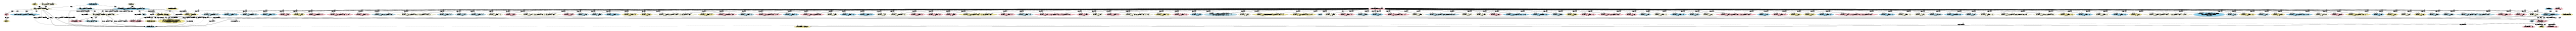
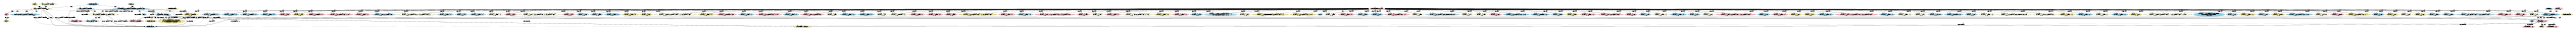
  digraph {
    node [fillcolor=lightpink style=filled]
    edge [style=dashed]
    n1 [fillcolor=skyblue label="(Call,data[l++] = immediate >> 8)"]
    n2 [label="(Call,immediate >> 8)"]
    n3 [fillcolor=lightblue label="(Block,)"]
    n4 [fillcolor=lightblue label="(Identifier,static int)"]
    n5 [label="(Call,immediate >> 32)"]
    n6 [fillcolor=khaki label="(Literal,8)"]
    n7 [label="(Call,immediate >> 16)"]
    n8 [fillcolor=khaki label="(Call,immediate > UT32_MAX)"]
    n9 [fillcolor=skyblue label="(Call,immediate = op->operands[1].immediate * op->operands[1].sign)"]
    n10 [fillcolor=lightyellow label="(Call,op->operands[1].immediate * op->operands[1].sign)"]
-   n11 [fillcolor=khaki label="(Call,immediate < UT32_MAX)"]
+   n11 [fillcolor=lightblue label="(Call,immediate < UT32_MAX)"]
    n12 [fillcolor=lightblue label="(Block,)"]
    n13 [label="(Call,data[l++] = immediate)"]
    n14 [fillcolor=khaki label="(Call,data[l++] = immediate)"]
    n15 [label="(Call,immediate >> byte)"]
    n16 [fillcolor=lightblue label="(Call,op->operands[1].sign)"]
    n17 [fillcolor=khaki label="(Call,((op->operands[0].type & OT_QWORD) |\n\t\t\t\t\t(op->operands[1].type & OT_QWORD)) &&\n\t\t\t\t\timmediate < UT32_MAX)"]
    n18 [fillcolor=khaki label="(Identifier,UT32_MAX)"]
    n19 [fillcolor=lightyellow label="(Call,op->operands[1].immediate == -1)"]
    n20 [label="(Call,-1)"]
    n21 [fillcolor=skyblue label="(ControlStructure,if (op->operands[1].immediate == -1))"]
    n22 [fillcolor=khaki label="(Literal,1)"]
    n23 [label="(MethodParameterIn,ut8 *data)"]
    n24 [fillcolor=lightyellow label="(Call,data[l++] = offset)"]
    n25 [label="(Call,data[l++] = offset >> 24)"]
    n26 [fillcolor=lightblue label="(Call,data[l++] = offset)"]
    n27 [fillcolor=skyblue label="(Call,data[l++] = 0x48)"]
    n28 [label="(Call,data[l++] = op->operands[0].reg << 3 | 4)"]
    n29 [fillcolor=lightyellow label="(Call,data[l++] = offset)"]
    n30 [fillcolor=lightblue label="(Call,data[l++] = op->operands[1].type & OT_BYTE ? 0x8a : 0x8b)"]
    n31 [fillcolor=lightyellow label="(Call,data[l++] = 0x41)"]
    n32 [fillcolor=lightyellow label="(Call,data[l++] = offset)"]
    n33 [label="(Call,data[l++] = 0x66)"]
    n34 [fillcolor=skyblue label="(Call,data[l++] = op->operands[0].reg << 3 | 0x5)"]
    n35 [fillcolor=skyblue label="(Call,data[l++] = immediate >> 56)"]
    n36 [fillcolor=lightblue label="(Call,data[l++] = offset)"]
    n37 [fillcolor=khaki label="(Call,data[l++] = offset)"]
    n38 [label="(Call,data[l++] = offset >> 16)"]
    n39 [label="(Call,data[l++] = 0x40 | op->operands[1].regs[0])"]
    n40 [label="(Call,data[l++] = 0x66)"]
    n41 [fillcolor=lightblue label="(Call,data[l++] = 0xa0)"]
    n42 [fillcolor=lightyellow label="(Call,data[l++] = offset >> 8)"]
    n43 [fillcolor=skyblue label="(Call,data[l++] = offset >> 24)"]
    n44 [fillcolor=lightblue label="(Call,data[l++] = 0x45)"]
    n45 [fillcolor=lightyellow label="(Call,data[l++] = 0x67)"]
    n46 [label="(Call,data[l++] = 0x80 | op->operands[0].reg << 3 | op->operands[1].regs[0])"]
    n47 [fillcolor=skyblue label="(Call,data[l++] = 0x48)"]
    n48 [label="(Call,data[l++] = offset >> 24)"]
    n49 [fillcolor=khaki label="(Call,data[l++] = 0x67)"]
    n50 [fillcolor=khaki label="(Call,data[l++] = 0x41)"]
    n51 [fillcolor=skyblue label="(Call,data[l++] = offset >> 54)"]
    n52 [label="(Call,data[l++] = mod << 6 | op->operands[1].reg << 3 | op->operands[0].regs[0])"]
    n53 [fillcolor=skyblue label="(Call,data[l++] = offset >> 8)"]
    n54 [fillcolor=lightyellow label="(Call,data[l++] = offset >> 8)"]
    n55 [fillcolor=lightyellow label="(Call,data[l++] = 0x48)"]
    n56 [fillcolor=lightblue label="(Call,data[l++] = 0x48 | rex)"]
    n57 [fillcolor=skyblue label="(Call,data[l++] = immediate >> 32)"]
    n58 [fillcolor=lightblue label="(Call,data[l++] = 0x24)"]
    n59 [fillcolor=lightyellow label="(Call,data[l++] = offset >> 16)"]
    n60 [fillcolor=lightyellow label="(Call,data[l++] = (op->operands[0].type & OT_BYTE) ? 0x88 : 0x89)"]
    n61 [fillcolor=lightyellow label="(Call,data[l++] = 0xb8 | op->operands[0].reg)"]
    n62 [fillcolor=khaki label="(Call,data[l++] = offset >> 16)"]
    n63 [fillcolor=skyblue label="(Call,data[l++] = offset >> 16)"]
    n64 [fillcolor=lightyellow label="(Call,data[l++] = offset >> 8)"]
    n65 [fillcolor=skyblue label="(Call,data[l++] = offset >> 16)"]
    n66 [fillcolor=khaki label="(Call,data[l++] = 0x67)"]
    n67 [fillcolor=lightyellow label="(Call,data[l++] = getsib (op->operands[1].scale[0]) << 6 | op->operands[1].regs[0] << 3 | base)"]
    n68 [fillcolor=skyblue label="(Call,data[l++] = (op->operands[1].type & OT_BYTE ||\n\t\t\t\top->operands[0].type & OT_BYTE) ?\n\t\t\t\t0x8a : 0x8b)"]
    n69 [fillcolor=lightblue label="(Call,data[l++] = 0x5)"]
    n70 [fillcolor=khaki label="(Call,data[l++] = offset >> 16)"]
    n71 [fillcolor=lightblue label="(Call,data[l++] = 0x24)"]
    n72 [fillcolor=khaki label="(Call,data[l++] = modrm)"]
    n73 [fillcolor=skyblue label="(Call,data[l++] = op->operands[1].reg << 3 | 0x5)"]
    n74 [fillcolor=lightyellow label="(Call,data[l++] = 0x40 | rex)"]
    n75 [label="(Call,data[l++] = opcode)"]
    n76 [fillcolor=khaki label="(Call,data[l++] = op->operands[1].reg << 3 | 4)"]
    n77 [fillcolor=skyblue label="(Call,data[l++] = 0x8a)"]
    n78 [fillcolor=khaki label="(Call,data[l++] = 0xc7)"]
    n79 [fillcolor=lightyellow label="(Call,data[l++] = 0x8b)"]
    n80 [fillcolor=khaki label="(Call,data[l++] = 0x66)"]
    n81 [fillcolor=lightblue label="(Call,data[l++] = offset)"]
    n82 [fillcolor=lightblue label="(Call,data[l++] = offset)"]
    n83 [fillcolor=lightblue label="(Call,data[l++] = op->operands[1].regs[1] << 3 | op->operands[1].regs[0])"]
    n84 [label="(Call,data[l++] = offset >> 24)"]
    n85 [label="(Call,data[l++] = 0xa1)"]
    n86 [fillcolor=lightyellow label="(Call,data[l++] = rex)"]
    n87 [fillcolor=lightblue label="(Call,data[l++] = immediate >> 24)"]
    n88 [fillcolor=skyblue label="(Call,data[l++] = offset >> 16)"]
    n89 [fillcolor=lightblue label="(Call,data[l++] = immediate >> 48)"]
    n90 [fillcolor=skyblue label="(Call,data[l++] = offset >> 40)"]
    n91 [label="(Call,data[l++] = 0x05)"]
    n92 [fillcolor=khaki label="(Call,data[l++] = 0x48)"]
    n93 [label="(Call,data[l++] = immediate >> 40)"]
    n94 [label="(Call,data[l++] = op->operands[1].reg << 3 | 0x4)"]
    n95 [label="(Call,data[l++] = offset >> 8)"]
    n96 [fillcolor=lightblue label="(Call,data[l++] = 0xc0 | op->operands[0].reg)"]
    n97 [fillcolor=lightyellow label="(Call,data[l++] = op->operands[0].reg << 3 | (op->operands[1].regs[0] - 8))"]
    n98 [fillcolor=lightblue label="(Call,data[l++] = offset >> 24)"]
    n99 [fillcolor=lightblue label="(Call,data[l++] = 0x44)"]
    n100 [fillcolor=lightblue label="(Call,data[l++] = offset >> 24)"]
    n101 [fillcolor=lightyellow label="(Call,data[l++] = offset >> 8)"]
    n102 [label="(Call,data[l++] = 0x66)"]
    n103 [fillcolor=lightyellow label="(Call,data[l++] = mod << 5 | op->operands[0].reg << 3 | op->operands[1].regs[0])"]
    n104 [label="(Call,data[l++] = 0x49)"]
    n105 [fillcolor=lightblue label="(Call,data[l++] = 0x8c)"]
    n106 [fillcolor=lightblue label="(Call,data[l++] = offset)"]
    n107 [fillcolor=skyblue label="(Call,data[l++] = offset >> 8)"]
    n108 [fillcolor=khaki label="(Call,data[l++] = offset >> 24)"]
    n109 [fillcolor=khaki label="(Call,data[l++] = 0x25)"]
    n110 [fillcolor=lightyellow label="(Call,data[l++] = getsib (op->operands[1].scale[0]) << 3 | op->operands[1].regs[0])"]
    n111 [fillcolor=khaki label="(Call,data[l++] = offset >> 24)"]
    n112 [label="(Call,data[l++] = (immediate >> byte))"]
    n113 [fillcolor=lightblue label="(Call,data[l++] = offset >> 8)"]
    n114 [label="(Call,data[l++] = op->operands[0].reg << 3 | 0x4)"]
    n115 [fillcolor=skyblue label="(Call,data[l++] = offset >> 8)"]
    n116 [label="(Call,data[l++] = 0xb0 | op->operands[0].reg)"]
    n117 [fillcolor=lightyellow label="(Call,data[l++] = offset)"]
    n118 [fillcolor=skyblue label="(Call,data[l++] = offset >> 16)"]
    n119 [fillcolor=skyblue label="(Call,data[l++] = offset >> 24)"]
    n120 [fillcolor=lightyellow label="(Call,data[l++] = sib)"]
    n121 [fillcolor=lightyellow label="(Call,data[l++] = immediate >> 16)"]
    n122 [label="(Call,data[l++] = offset >> 8)"]
    n123 [label="(Call,data[l++] = offset >> 32)"]
    n124 [label="(Call,data[l++] = offset)"]
    n125 [fillcolor=khaki label="(Call,data[l++] = op->operands[0].regs[1] << 3 | op->operands[0].regs[0])"]
    n126 [label="(Call,data[l++] = offset >> 24)"]
    n127 [fillcolor=lightblue label="(Call,data[l++] = offset >> 48)"]
    n128 [label="(Call,data[l++] = mod << 6 | op->operands[1].reg << 3 | op->operands[0].reg)"]
    n129 [label="(Call,data[l++] = offset)"]
    n130 [fillcolor=lightyellow label="(Call,data[l++] = 0x0d)"]
    n131 [label="(Call,data[l++] = offset >> 8)"]
    n132 [fillcolor=lightyellow label="(Call,data[l++] = (((ut32)op->operands[0].reg) << 3) | 0x5)"]
    n133 [fillcolor=khaki label="(Call,data[l++] = offset >> 16)"]
    n134 [label="(Call,data[l++] = offset >> 16)"]
    n135 [fillcolor=skyblue label="(Call,data[l++] = 0x48)"]
    n136 [fillcolor=lightblue label="(Call,data[l++] = getsib (op->operands[0].scale[0]) << 6 |\n\t\t\t\t\t\t    op->operands[0].regs[0] << 3 | 5)"]
    n137 [fillcolor=lightyellow label="(Call,data[l++] = 0x67)"]
    n138 [fillcolor=khaki label="(Call,data[l++] = SEG_REG_PREFIXES[op->operands[1].regs[0] % 6])"]
    n139 [fillcolor=khaki label="(Call,data[l++] = op->operands[0].reg << 3 | 0x4)"]
    1000102 [fillcolor=lightblue]
    n141 [fillcolor=skyblue label="(Identifier,op)"]
    n142 [fillcolor=lightblue label="(Call,op->operands[1].immediate)"]
    n143 [fillcolor=khaki label="(Literal,1)"]
    n144 [label="(Call,data[l++])"]
    n145 [fillcolor=lightyellow label="(Call,op->operands[1].immediate)"]
    n146 [fillcolor=khaki label="(Identifier,immediate)"]
    n147 [fillcolor=lightyellow label="(Identifier,op)"]
    n148 [fillcolor=skyblue label="(Identifier,immediate)"]
    n149 [fillcolor=khaki label="(Identifier,immediate)"]
    n1 -> n2 [label="CFG: " style=bold]
    n1 -> n3 [label="AST: " style=solid]
    n1 -> n4 [label="DDG: data[l++]" style=solid]
    n1 -> n4 [label="DDG: immediate >> 8" style=bold]
    n2 -> n1 [label="AST: "]
    n2 -> n1 [label="DDG: immediate" style=solid]
    n2 -> n1 [label="DDG: 8" style=solid]
    n2 -> n4 [label="DDG: immediate"]
-   n2 -> n5 [label="DDG: immediate" style=solid]
+   n5 -> n2 [label="DDG: immediate" style=solid]
    n2 -> n6 [label="CFG: "]
    n2 -> n7 [label="DDG: immediate" style=bold]
    n2 -> n8 [label="DDG: immediate" style=bold]
    n6 -> n2 [label="AST: " style=bold]
    n9 -> n2 [label="DDG: immediate" style=bold]
    n9 -> n4 [label="DDG: op->operands[1].immediate * op->operands[1].sign"]
    n9 -> n4 [label="DDG: immediate" style=bold]
    n9 -> n10 [label="CFG: "]
    n9 -> n11 [label="DDG: immediate" style=bold]
    n9 -> n12 [label="AST: "]
    n9 -> n13 [label="DDG: immediate"]
    n9 -> n14 [label="DDG: immediate" style=solid]
    n9 -> n15 [label="DDG: immediate"]
    n10 -> n4 [label="DDG: op->operands[1].sign" style=solid]
    n10 -> n4 [label="DDG: op->operands[1].immediate" style=bold]
    n10 -> n9 [label="AST: " style=bold]
    n10 -> n9 [label="DDG: op->operands[1].immediate"]
    n10 -> n9 [label="DDG: op->operands[1].sign"]
-   n10 -> n15 [label="CFG: " style=bold]
+   n10 -> n16 [label="CFG: " style=bold]
    n11 -> n2 [label="DDG: immediate" style=bold]
    n11 -> n4 [label="DDG: UT32_MAX" style=bold]
+   n11 -> n8 [label="DDG: UT32_MAX" style=bold]
    n11 -> n13 [label="DDG: immediate" style=bold]
    n11 -> n17 [label="AST: " style=bold]
    n11 -> n17 [label="DDG: immediate" style=bold]
    n11 -> n17 [label="DDG: UT32_MAX" style=solid]
    n11 -> n18 [label="CFG: "]
    n16 -> n10 [label="AST: " style=solid]
    n17 -> n11 [label="CFG: " style=solid]
    n18 -> n11 [label="AST: " style=solid]
    n19 -> n4 [label="DDG: -1" style=bold]
    n19 -> n4 [label="DDG: op->operands[1].immediate" style=bold]
    n19 -> n4 [label="DDG: op->operands[1].immediate == -1" style=solid]
    n19 -> n10 [label="DDG: op->operands[1].immediate"]
    n19 -> n20 [label="CFG: " style=solid]
    n19 -> n21 [label="AST: "]
    n20 -> n19 [label="AST: "]
    n20 -> n19 [label="DDG: 1" style=solid]
    n20 -> n22 [label="CFG: "]
    n22 -> n20 [label="AST: "]
    n23 -> n1 [label="DDG: data" style=bold]
    n23 -> n4 [label="DDG: data"]
    n23 -> n13 [label="DDG: data"]
    n23 -> n14 [label="DDG: data"]
    n23 -> n24 [label="DDG: data" style=bold]
    n23 -> n25 [label="DDG: data"]
    n23 -> n26 [label="DDG: data" style=solid]
    n23 -> n27 [label="DDG: data" style=bold]
    n23 -> n28 [label="DDG: data"]
    n23 -> n29 [label="DDG: data" style=bold]
    n23 -> n30 [label="DDG: data"]
    n23 -> n31 [label="DDG: data" style=bold]
    n23 -> n32 [label="DDG: data"]
    n23 -> n33 [label="DDG: data" style=bold]
    n23 -> n34 [label="DDG: data" style=bold]
    n23 -> n35 [label="DDG: data" style=solid]
    n23 -> n36 [label="DDG: data" style=bold]
    n23 -> n37 [label="DDG: data"]
    n23 -> n38 [label="DDG: data"]
    n23 -> n39 [label="DDG: data" style=bold]
    n23 -> n40 [label="DDG: data"]
    n23 -> n41 [label="DDG: data" style=solid]
    n23 -> n42 [label="DDG: data" style=solid]
    n23 -> n43 [label="DDG: data"]
    n23 -> n44 [label="DDG: data" style=solid]
    n23 -> n45 [label="DDG: data" style=bold]
    n23 -> n46 [label="DDG: data" style=bold]
    n23 -> n47 [label="DDG: data"]
    n23 -> n48 [label="DDG: data"]
    n23 -> n49 [label="DDG: data" style=solid]
    n23 -> n50 [label="DDG: data" style=solid]
    n23 -> n51 [label="DDG: data" style=solid]
    n23 -> n52 [label="DDG: data" style=bold]
    n23 -> n53 [label="DDG: data"]
    n23 -> n54 [label="DDG: data" style=solid]
    n23 -> n55 [label="DDG: data"]
    n23 -> n56 [label="DDG: data" style=bold]
    n23 -> n57 [label="DDG: data"]
    n23 -> n58 [label="DDG: data" style=bold]
    n23 -> n59 [label="DDG: data" style=solid]
    n23 -> n60 [label="DDG: data"]
    n23 -> n61 [label="DDG: data" style=bold]
    n23 -> n62 [label="DDG: data"]
    n23 -> n63 [label="DDG: data" style=bold]
    n23 -> n64 [label="DDG: data"]
    n23 -> n65 [label="DDG: data" style=solid]
    n23 -> n66 [label="DDG: data" style=solid]
    n23 -> n67 [label="DDG: data"]
    n23 -> n68 [label="DDG: data" style=solid]
    n23 -> n69 [label="DDG: data" style=solid]
    n23 -> n70 [label="DDG: data" style=bold]
    n23 -> n71 [label="DDG: data"]
    n23 -> n72 [label="DDG: data"]
    n23 -> n73 [label="DDG: data" style=bold]
    n23 -> n74 [label="DDG: data"]
    n23 -> n75 [label="DDG: data" style=bold]
    n23 -> n76 [label="DDG: data" style=bold]
    n23 -> n77 [label="DDG: data" style=solid]
    n23 -> n78 [label="DDG: data"]
    n23 -> n79 [label="DDG: data" style=solid]
    n23 -> n80 [label="DDG: data" style=solid]
    n23 -> n81 [label="DDG: data" style=solid]
    n23 -> n82 [label="DDG: data"]
    n23 -> n83 [label="DDG: data"]
    n23 -> n84 [label="DDG: data" style=solid]
    n23 -> n85 [label="DDG: data" style=solid]
    n23 -> n86 [label="DDG: data" style=bold]
    n23 -> n87 [label="DDG: data"]
    n23 -> n88 [label="DDG: data" style=bold]
    n23 -> n89 [label="DDG: data"]
    n23 -> n90 [label="DDG: data" style=solid]
    n23 -> n91 [label="DDG: data" style=bold]
    n23 -> n92 [label="DDG: data" style=bold]
    n23 -> n93 [label="DDG: data"]
    n23 -> n94 [label="DDG: data"]
    n23 -> n95 [label="DDG: data" style=solid]
    n23 -> n96 [label="DDG: data" style=solid]
    n23 -> n97 [label="DDG: data" style=bold]
    n23 -> n98 [label="DDG: data"]
    n23 -> n99 [label="DDG: data"]
    n23 -> n100 [label="DDG: data"]
    n23 -> n101 [label="DDG: data" style=solid]
    n23 -> n102 [label="DDG: data" style=bold]
    n23 -> n103 [label="DDG: data" style=solid]
    n23 -> n104 [label="DDG: data" style=solid]
    n23 -> n105 [label="DDG: data" style=solid]
    n23 -> n106 [label="DDG: data" style=bold]
    n23 -> n107 [label="DDG: data"]
    n23 -> n108 [label="DDG: data" style=solid]
    n23 -> n109 [label="DDG: data"]
    n23 -> n110 [label="DDG: data" style=bold]
    n23 -> n111 [label="DDG: data" style=bold]
    n23 -> n112 [label="DDG: data"]
    n23 -> n113 [label="DDG: data" style=solid]
    n23 -> n114 [label="DDG: data" style=bold]
    n23 -> n115 [label="DDG: data" style=solid]
    n23 -> n116 [label="DDG: data" style=bold]
    n23 -> n117 [label="DDG: data"]
    n23 -> n118 [label="DDG: data"]
    n23 -> n119 [label="DDG: data"]
    n23 -> n120 [label="DDG: data"]
    n23 -> n121 [label="DDG: data" style=bold]
    n23 -> n122 [label="DDG: data" style=solid]
    n23 -> n123 [label="DDG: data" style=solid]
    n23 -> n124 [label="DDG: data" style=bold]
    n23 -> n125 [label="DDG: data" style=solid]
    n23 -> n126 [label="DDG: data"]
    n23 -> n127 [label="DDG: data" style=solid]
    n23 -> n128 [label="DDG: data" style=solid]
    n23 -> n129 [label="DDG: data" style=bold]
    n23 -> n130 [label="DDG: data"]
    n23 -> n131 [label="DDG: data" style=bold]
    n23 -> n132 [label="DDG: data" style=solid]
    n23 -> n133 [label="DDG: data" style=solid]
    n23 -> n134 [label="DDG: data"]
    n23 -> n135 [label="DDG: data" style=solid]
    n23 -> n136 [label="DDG: data" style=bold]
    n23 -> n137 [label="DDG: data" style=solid]
    n23 -> n138 [label="DDG: data" style=solid]
    n23 -> n139 [label="DDG: data" style=solid]
    n23 -> 1000102 [label="AST: " style=solid]
    n141 -> n1 [label="CFG: "]
    n142 -> n10 [label="AST: "]
    n143 -> n19 [label="CFG: " style=solid]
    n144 -> n1 [label="AST: "]
    n145 -> n19 [label="AST: "]
    n146 -> n11 [label="AST: " style=solid]
    n147 -> n9 [label="CFG: " style=bold]
    n148 -> n9 [label="AST: " style=solid]
    n148 -> n19 [label="CFG: " style=solid]
    n149 -> n2 [label="AST: "]
  }
